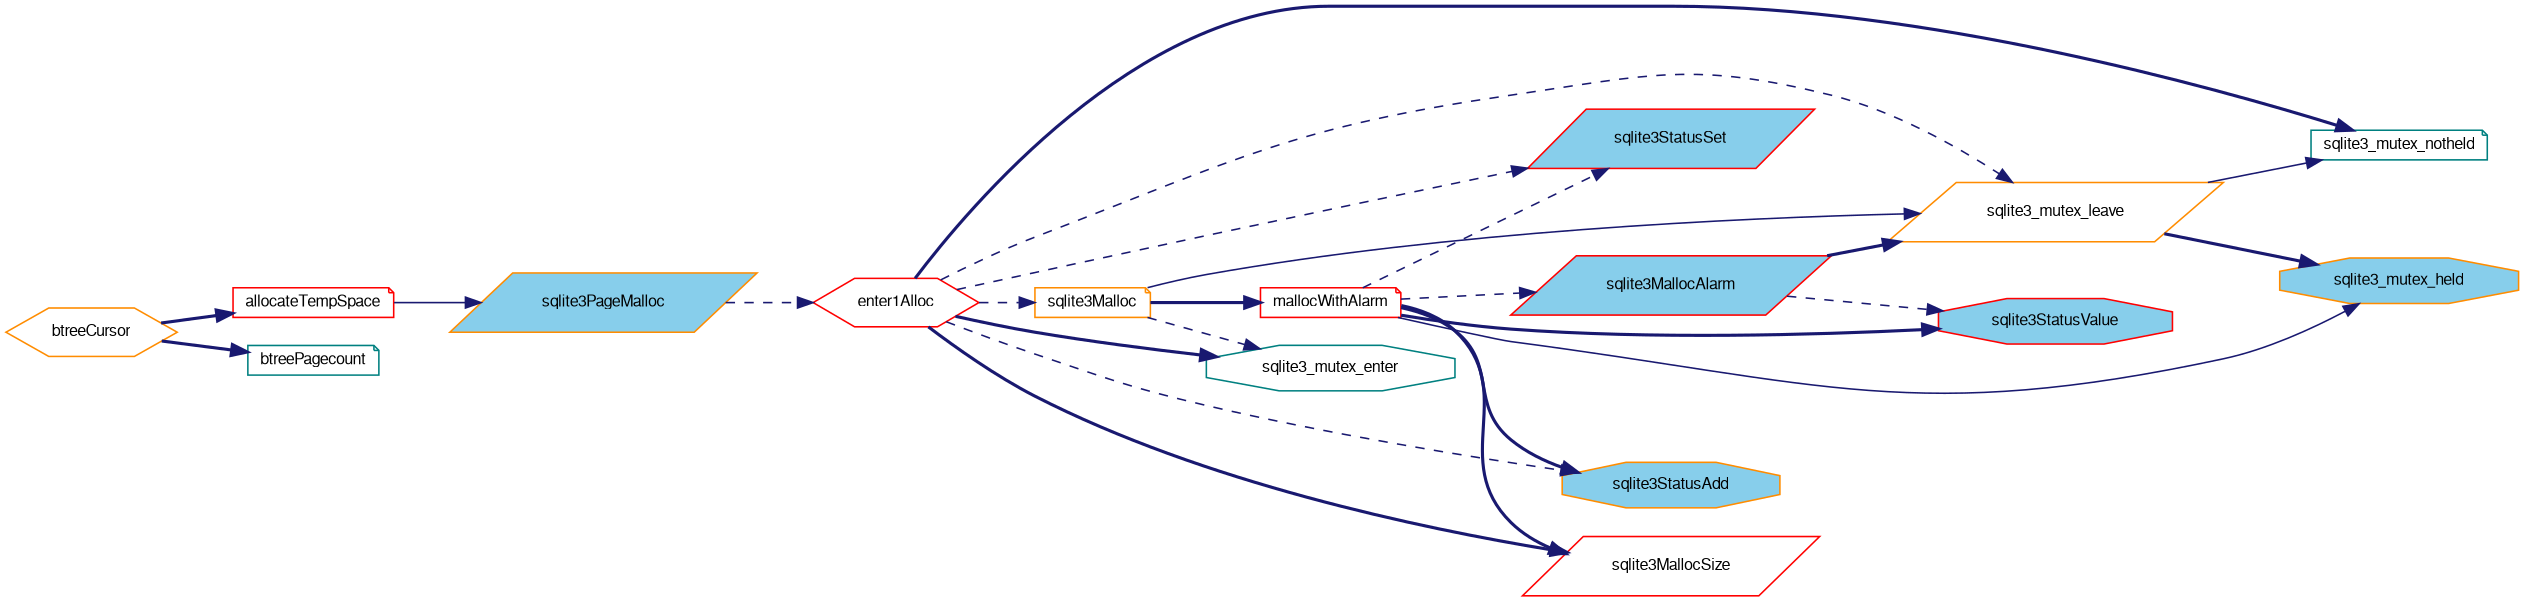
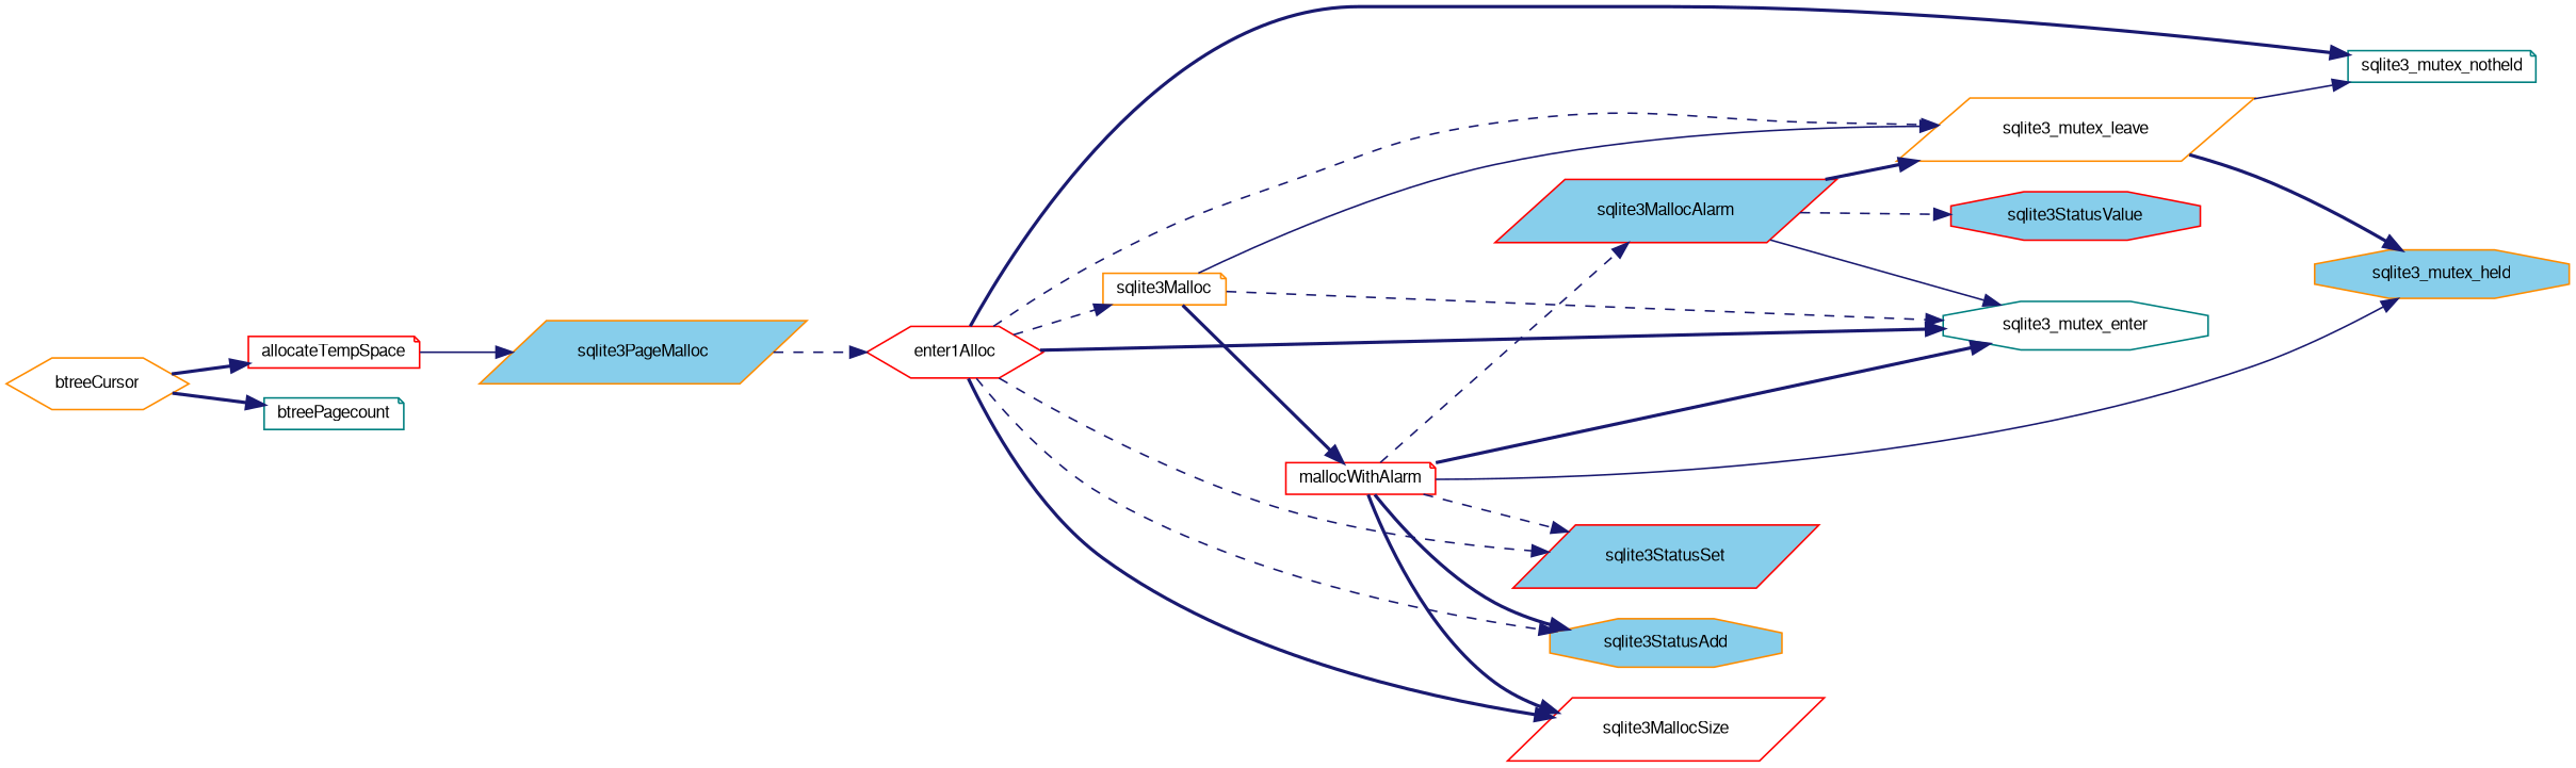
  digraph {
    rankdir=LR
    node [color=red fillcolor=white fontname=FreeSans fontsize=10 shape=note style=filled]
    edge [color=midnightblue fontname=FreeSans fontsize=10 labelfontname=FreeSans labelfontsize=10 style=bold]
    n1 [color=darkorange fontcolor=black height=0.2 label=btreeCursor shape=hexagon width=0.4]
    n2 [height=0.2 label=allocateTempSpace width=0.4]
    n3 [color=teal height=0.2 label=btreePagecount width=0.4]
    n4 [color=darkorange fillcolor=skyblue height=0.2 label=sqlite3PageMalloc shape=parallelogram width=0.4]
    n5 [height=0.2 label=enter1Alloc shape=hexagon width=0.4]
    n6 [color=teal height=0.2 label=sqlite3_mutex_notheld width=0.4]
    n7 [fillcolor=skyblue height=0.2 label=sqlite3StatusSet shape=parallelogram width=0.4]
    n8 [color=teal height=0.2 label=sqlite3_mutex_enter shape=octagon width=0.4]
    n9 [color=darkorange fillcolor=skyblue height=0.2 label=sqlite3StatusAdd shape=octagon width=0.4]
    n10 [color=darkorange height=0.2 label=sqlite3_mutex_leave shape=parallelogram width=0.4]
    n11 [color=darkorange height=0.2 label=sqlite3Malloc width=0.4]
    n12 [height=0.2 label=sqlite3MallocSize shape=parallelogram width=0.4]
    n13 [color=darkorange fillcolor=skyblue height=0.2 label=sqlite3_mutex_held shape=octagon width=0.4]
    n14 [height=0.2 label=mallocWithAlarm width=0.4]
    n15 [fillcolor=skyblue height=0.2 label=sqlite3StatusValue shape=octagon width=0.4]
    n16 [fillcolor=skyblue height=0.2 label=sqlite3MallocAlarm shape=parallelogram width=0.4]
    n1 -> n2
    n1 -> n3
    n2 -> n4 [style=solid]
    n4 -> n5 [style=dashed]
    n5 -> n6
    n5 -> n7 [style=dashed]
    n5 -> n8
    n5 -> n9 [style=dashed]
    n5 -> n10 [style=dashed]
    n5 -> n11 [style=dashed]
    n5 -> n12
    n10 -> n6 [style=solid]
    n10 -> n13
    n11 -> n8 [style=dashed]
    n11 -> n10 [style=solid]
    n11 -> n14
    n14 -> n7 [style=dashed]
    n14 -> n9
    n14 -> n12
    n14 -> n13 [style=solid]
-   n14 -> n15
+   n14 -> n8
    n14 -> n16 [style=dashed]
+   n16 -> n8 [style=solid]
    n16 -> n10
    n16 -> n15 [style=dashed]
  }
